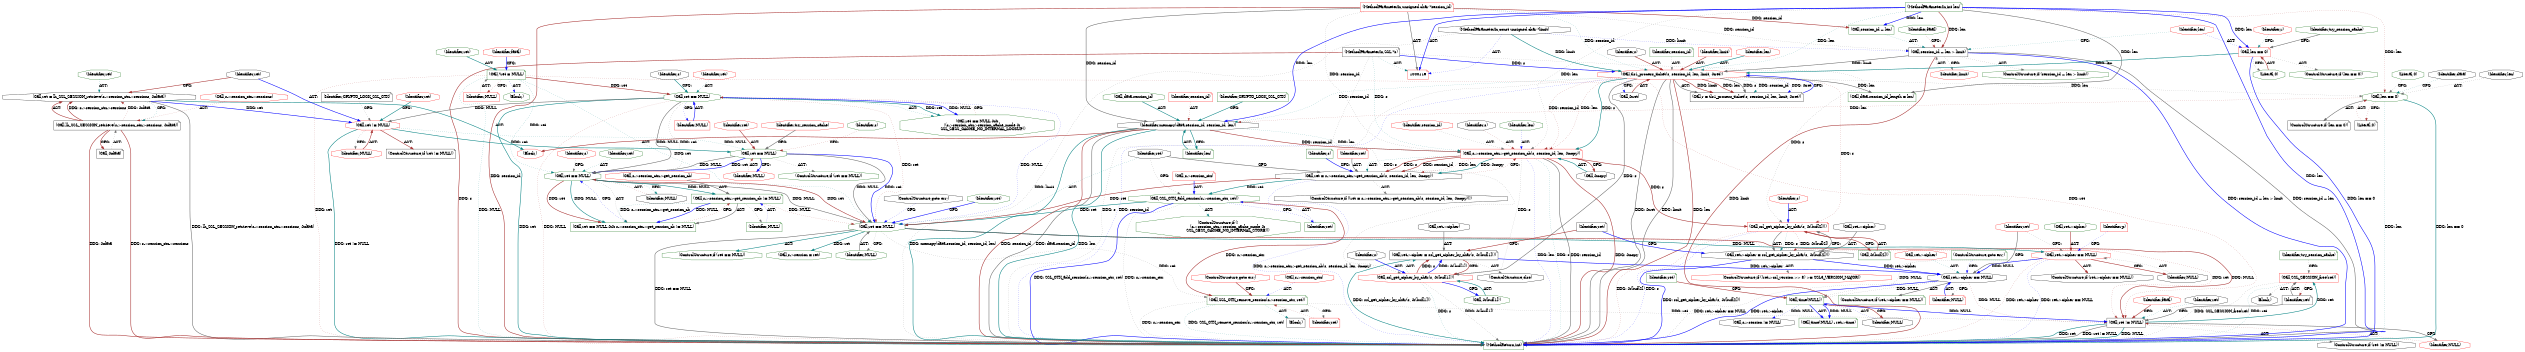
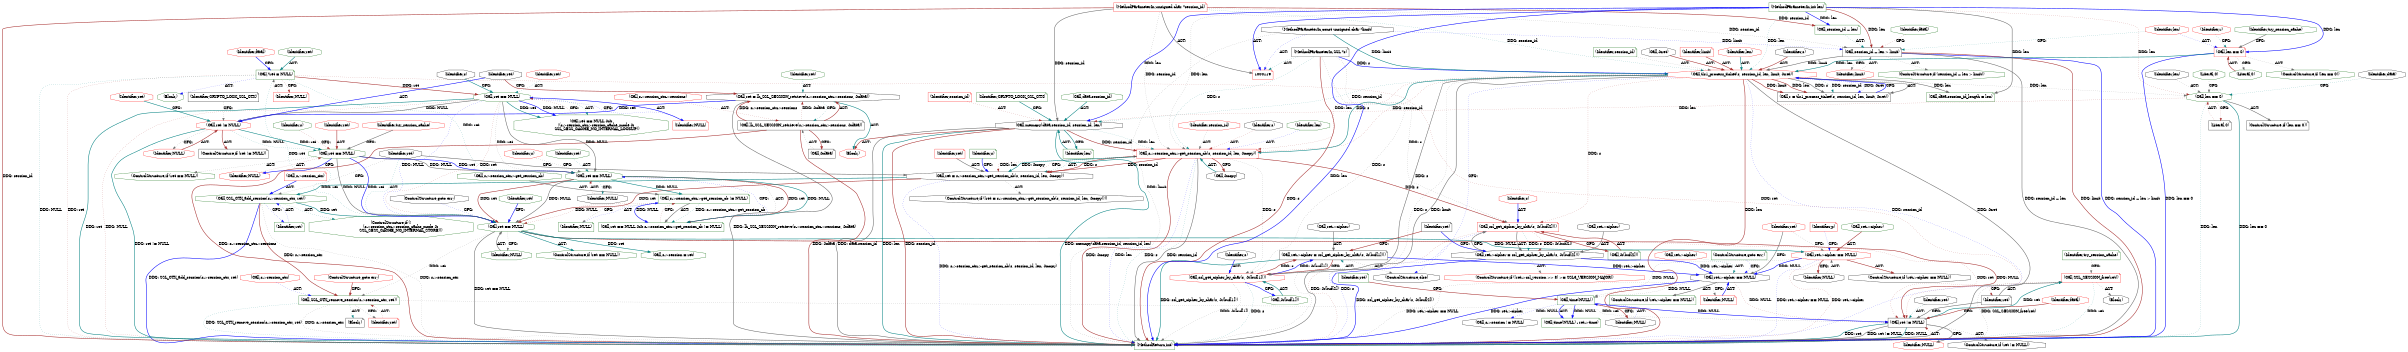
  digraph {
    node [color=darkgreen shape=octagon]
    edge [color=gray40 style=bold]
    n1 [color=red label="(Call,SSL_SESSION_free(ret))" shape=note]
    n2 [label="(MethodReturn,int)" shape=note]
    n3 [color=black label="(Identifier,ret)" shape=note]
    n4 [color=black label="(Block,)"]
    n5 [color=black label="(Call,ret != NULL)" shape=note]
    n6 [color=red label="(Identifier,NULL)"]
    n7 [color=black label="(ControlStructure,if (ret != NULL))"]
    n8 [label="(Call,SSL_CTX_remove_session(s->session_ctx, ret))" shape=note]
    n9 [color=black label="(Block,)" shape=note]
    n10 [color=red label="(Identifier,ret)" shape=note]
    n11 [label="(Call,SSL_CTX_add_session(s->session_ctx, ret))"]
    n12 [label="(Call,ret == NULL)"]
    n13 [label="(ControlStructure,if (!\n                (s->session_ctx->session_cache_mode &\n                 SSL_SESS_CACHE_NO_INTERNAL_STORE)))"]
    n14 [label="(Identifier,ret)" shape=note]
    n15 [color=red label="(Call,ret->cipher == NULL)"]
    n16 [label="(ControlStructure,if (ret == NULL))"]
    n17 [label="(Call,s->session = ret)"]
    n18 [label="(Identifier,NULL)"]
    n19 [color=black label="(Call,ret = s->session_ctx->get_session_cb(s, session_id, len, &copy))"]
    n20 [color=red label="(Call,s->session_ctx->get_session_cb(s, session_id, len, &copy))" shape=note]
    n21 [color=black label="(ControlStructure,if ((ret = s->session_ctx->get_session_cb(s, session_id, len, &copy))))"]
    n22 [color=red label="(Call,ssl_get_cipher_by_char(s, &(buf[1])))"]
    n23 [color=red label="(Call,ssl_get_cipher_by_char(s, &(buf[2])))" shape=note]
    n24 [color=black label="(Call,&copy)"]
    n25 [color=black label="(Call,ret->cipher = ssl_get_cipher_by_char(s, &(buf[1])))" shape=note]
    n26 [label="(Call,&(buf[1]))"]
    n27 [color=black label="(Call,ret->cipher = ssl_get_cipher_by_char(s, &(buf[2])))"]
    n28 [label="(Call,&(buf[2]))" shape=note]
    n29 [color=red label="(Call,tls1_process_ticket(s, session_id, len, limit, &ret))"]
-   n30 [color=black label="(Identifier,memcpy(data.session_id, session_id, len))"]
+   n30 [color=black label="(Call,memcpy(data.session_id, session_id, len))"]
    n31 [label="(Call,len == 0)"]
    n32 [label="(Call,data.session_id_length = len)" shape=note]
    n33 [color=black label="(Call,&ret)"]
    n34 [color=black label="(Call,r = tls1_process_ticket(s, session_id, len, limit, &ret))" shape=note]
    n35 [color=red label="(Block,)"]
    n36 [label="(Identifier,len)" shape=note]
    n37 [color=black label="(Literal,0)" shape=note]
    n38 [color=black label="(ControlStructure,if (len == 0))" shape=note]
    n39 [color=black label="(MethodParameterIn,SSL *s)" shape=note]
    1000119 [color=red shape=note]
    n41 [color=red label="(MethodParameterIn,unsigned char *session_id)" shape=note]
    n42 [color=black label="(Call,session_id + len > limit)" shape=note]
    n43 [label="(Call,session_id + len)" shape=note]
    n44 [color=red label="(Identifier,limit)"]
    n45 [label="(ControlStructure,if (session_id + len > limit))"]
    n46 [color=red label="(Call,len == 0)" shape=note]
    n47 [label="(ControlStructure,if (len == 0))"]
    n48 [label="(Literal,0)"]
    n49 [label="(MethodParameterIn,int len)" shape=note]
    n50 [color=black label="(MethodParameterIn,const unsigned char *limit)"]
    n51 [color=black label="(Call,ret->cipher == NULL)"]
    n52 [label="(Call,time(NULL))" shape=note]
    n53 [color=black label="(ControlStructure,if (ret->cipher == NULL))"]
    n54 [color=black label="(Identifier,NULL)"]
    n55 [label="(Call,ret == NULL)"]
    n56 [label="(Call,ret == NULL)"]
    n57 [color=red label="(Identifier,NULL)"]
    n58 [label="(ControlStructure,if (ret == NULL))"]
    n59 [label="(Call,s->session_ctx->get_session_cb != NULL)" shape=note]
    n60 [label="(Call,ret == NULL && s->session_ctx->get_session_cb != NULL)" shape=note]
    n61 [color=black label="(Identifier,NULL)"]
    n62 [color=red label="(Call,ret != NULL)"]
    n63 [color=red label="(Identifier,NULL)"]
    n64 [color=black label="(ControlStructure,if (ret != NULL))" shape=note]
    n65 [color=black label="(Call,ret = lh_SSL_SESSION_retrieve(s->session_ctx->sessions, &data))"]
    n66 [color=black label="(Call,lh_SSL_SESSION_retrieve(s->session_ctx->sessions, &data))" shape=note]
    n67 [color=black label="(Call,&data)" shape=note]
    n68 [label="(Call,ret == NULL)"]
    n69 [color=red label="(Identifier,NULL)" shape=note]
    n70 [label="(Call,ret == NULL &&\n        !(s->session_ctx->session_cache_mode &\n          SSL_SESS_CACHE_NO_INTERNAL_LOOKUP))"]
    n71 [label="(Call,*ret = NULL)" shape=note]
    n72 [color=red label="(Identifier,NULL)" shape=note]
    n73 [label="(Block,)"]
    n74 [label="(Identifier,NULL)" shape=note]
    n75 [label="(ControlStructure,if (ret->cipher == NULL))" shape=note]
    n76 [color=red label="(Identifier,NULL)" shape=note]
    n77 [color=black label="(Identifier,NULL)"]
    n78 [color=black label="(Call,s->session != NULL)"]
    n79 [label="(Call,time(NULL) - ret->time)" shape=note]
    n80 [color=black label="(ControlStructure,else)"]
    n81 [color=red label="(ControlStructure,if ((ret->ssl_version >> 8) >= SSL3_VERSION_MAJOR))"]
    n82 [color=black label="(Call,ret->cipher)"]
    n83 [color=red label="(Identifier,s)"]
    n84 [color=red label="(Call,ret->cipher)"]
    n85 [label="(ControlStructure,goto err;)" shape=note]
    n86 [label="(Call,ret->cipher)"]
    n87 [color=black label="(ControlStructure,goto err;)"]
    n88 [color=red label="(Identifier,session_id)"]
-   n89 [color=red label="(Call,s->session_ctx->get_session_cb)"]
+   n89 [label="(Call,s->session_ctx->get_session_cb)"]
    n90 [color=red label="(Call,s->session_ctx->sessions)"]
    n91 [color=black label="(Identifier,CRYPTO_LOCK_SSL_CTX)" shape=note]
    n92 [color=red label="(Identifier,fatal)"]
    n93 [label="(Identifier,ret)"]
    n94 [color=black label="(Identifier,ret)"]
    n95 [color=red label="(Identifier,len)"]
    n96 [color=black label="(Identifier,s)"]
    n97 [color=red label="(Identifier,p)" shape=note]
    n98 [color=red label="(Identifier,session_id)" shape=note]
    n99 [color=red label="(Identifier,limit)" shape=note]
    n100 [color=red label="(Identifier,ret)"]
    n101 [color=black label="(Identifier,len)"]
    n102 [label="(Identifier,len)"]
    n103 [label="(Identifier,ret)" shape=note]
    n104 [color=red label="(Identifier,ret)" shape=note]
    n105 [color=black label="(Call,ret->cipher)"]
    n106 [color=red label="(Call,s->session_ctx)"]
    n107 [label="(Identifier,CRYPTO_LOCK_SSL_CTX)" shape=note]
    n108 [color=red label="(Identifier,len)"]
    n109 [color=red label="(Identifier,ret)"]
    n110 [color=red label="(Call,s->session_ctx)" shape=note]
    n111 [label="(Identifier,ret)"]
    n112 [label="(Identifier,s)" shape=note]
    n113 [color=red label="(Identifier,fatal)"]
    n114 [label="(Call,data.session_id)"]
    n115 [color=red label="(Identifier,try_session_cache)"]
    n116 [color=red label="(Identifier,ret)"]
    n117 [color=red label="(Identifier,r)"]
    n118 [color=black label="(Identifier,s)"]
    n119 [label="(Identifier,try_session_cache)" shape=note]
    n120 [color=black label="(Identifier,ret)" shape=note]
    n121 [color=black label="(Identifier,s)"]
    n122 [label="(Literal,0)"]
    n123 [color=black label="(Identifier,data)"]
    n124 [color=red label="(Identifier,s)"]
    n125 [color=red label="(ControlStructure,goto err;)"]
    n126 [label="(Identifier,ret)"]
    n127 [color=red label="(Identifier,ret)"]
    n128 [color=black label="(Identifier,s)"]
    n129 [label="(Identifier,s)"]
    n130 [color=black label="(Identifier,ret)"]
    n131 [label="(Identifier,ret)"]
    n132 [color=black label="(Identifier,ret)"]
    n133 [label="(Identifier,session_id)" shape=note]
    n134 [label="(Identifier,fatal)"]
    n135 [label="(Identifier,try_session_cache)"]
    n1 -> n2 [color=teal label="DDG: ret" style=dotted]
    n1 -> n2 [label="DDG: SSL_SESSION_free(ret)" style=dotted]
    n1 -> n3 [color=brown label="CFG: " style=dotted]
    n1 -> n4 [label="AST: " style=dotted]
    n3 -> n1 [label="AST: "]
    n3 -> n5 [label="CFG: "]
    n5 -> n1 [color=teal label="DDG: ret"]
    n5 -> n2 [color=teal label="DDG: ret"]
    n5 -> n2 [label="DDG: ret != NULL"]
    n5 -> n2 [color=teal label="DDG: NULL"]
    n5 -> n6 [label="CFG: "]
    n5 -> n7 [label="AST: " style=dotted]
    n6 -> n5 [color=brown label="AST: " style=dotted]
    n8 -> n2 [label="DDG: s->session_ctx" style=dotted]
    n8 -> n2 [color=teal label="DDG: SSL_CTX_remove_session(s->session_ctx, ret)" style=dotted]
    n8 -> n5 [label="DDG: ret" style=dotted]
    n8 -> n9 [color=teal label="AST: " style=dotted]
    n8 -> n10 [label="CFG: " style=dotted]
    n10 -> n8 [color=brown label="AST: " style=dotted]
    n11 -> n2 [color=blue label="DDG: SSL_CTX_add_session(s->session_ctx, ret)"]
    n11 -> n2 [label="DDG: s->session_ctx" style=dotted]
    n11 -> n8 [color=brown label="DDG: s->session_ctx"]
    n11 -> n12 [color=teal label="DDG: ret"]
    n11 -> n13 [color=teal label="AST: " style=dotted]
    n11 -> n14 [color=blue label="CFG: " style=dotted]
    n12 -> n2 [label="DDG: ret == NULL"]
    n12 -> n5 [color=brown label="DDG: ret" style=dotted]
    n12 -> n5 [color=brown label="DDG: NULL"]
    n12 -> n8 [label="DDG: ret" style=dotted]
    n12 -> n15 [color=teal label="DDG: NULL"]
    n12 -> n16 [color=teal label="AST: "]
    n12 -> n17 [color=teal label="DDG: ret"]
    n12 -> n18 [label="CFG: " style=dotted]
    n14 -> n11 [color=blue label="AST: " style=dotted]
    n15 -> n2 [color=blue label="DDG: ret->cipher == NULL" style=dotted]
    n15 -> n2 [color=brown label="DDG: ret->cipher" style=dotted]
    n15 -> n51 [color=blue label="DDG: NULL"]
    n15 -> n52 [label="DDG: NULL" style=dotted]
    n15 -> n53 [color=brown label="AST: "]
    n15 -> n54 [color=brown label="CFG: "]
    n18 -> n12 [label="AST: "]
    n19 -> n2 [color=blue label="DDG: s->session_ctx->get_session_cb(s, session_id, len, &copy)" style=dotted]
    n19 -> n11 [color=teal label="DDG: ret"]
    n19 -> n12 [color=brown label="DDG: ret"]
    n19 -> n20 [color=brown label="CFG: " style=dotted]
    n19 -> n21 [label="AST: " style=dotted]
    n20 -> n2 [color=teal label="DDG: s" style=dotted]
    n20 -> n2 [label="DDG: session_id"]
    n20 -> n2 [color=brown label="DDG: &copy"]
    n20 -> n2 [color=blue label="DDG: len" style=dotted]
    n20 -> n19 [color=teal label="AST: " style=dotted]
    n20 -> n19 [color=brown label="DDG: s"]
    n20 -> n19 [color=brown label="DDG: session_id"]
    n20 -> n19 [color=brown label="DDG: len" style=dotted]
    n20 -> n19 [color=teal label="DDG: &copy"]
    n20 -> n22 [label="DDG: s" style=dotted]
    n20 -> n23 [color=brown label="DDG: s"]
    n20 -> n24 [color=brown label="CFG: "]
    n22 -> n2 [color=teal label="DDG: s" style=dotted]
    n22 -> n2 [label="DDG: &(buf[1])" style=dotted]
    n22 -> n25 [color=teal label="AST: " style=dotted]
    n22 -> n25 [color=brown label="DDG: s"]
    n22 -> n25 [color=blue label="DDG: &(buf[1])"]
    n22 -> n26 [color=blue label="CFG: "]
    n23 -> n2 [color=brown label="DDG: &(buf[2])" style=dotted]
    n23 -> n2 [color=blue label="DDG: s" style=dotted]
    n23 -> n27 [label="AST: "]
    n23 -> n27 [color=teal label="DDG: s" style=dotted]
    n23 -> n27 [color=brown label="DDG: &(buf[2])" style=dotted]
    n23 -> n28 [color=brown label="CFG: "]
    n24 -> n20 [color=teal label="AST: "]
    n25 -> n2 [color=teal label="DDG: ssl_get_cipher_by_char(s, &(buf[1]))"]
    n25 -> n22 [color=brown label="CFG: "]
    n25 -> n51 [color=blue label="DDG: ret->cipher"]
    n25 -> n80 [label="AST: " style=dotted]
    n26 -> n22 [color=teal label="AST: "]
    n27 -> n2 [color=blue label="DDG: ssl_get_cipher_by_char(s, &(buf[2]))"]
    n27 -> n23 [label="CFG: "]
    n27 -> n51 [color=blue label="DDG: ret->cipher"]
    n27 -> n81 [label="AST: " style=dotted]
    n28 -> n23 [color=brown label="AST: "]
    n29 -> n2 [label="DDG: s" style=dotted]
    n29 -> n2 [color=blue label="DDG: session_id" style=dotted]
    n29 -> n2 [label="DDG: &ret"]
    n29 -> n2 [label="DDG: limit"]
    n29 -> n2 [color=brown label="DDG: len"]
    n29 -> n20 [color=teal label="DDG: s"]
    n29 -> n20 [color=brown label="DDG: session_id" style=dotted]
    n29 -> n20 [color=brown label="DDG: len" style=dotted]
    n29 -> n22 [label="DDG: s"]
    n29 -> n23 [color=brown label="DDG: s" style=dotted]
    n29 -> n30 [color=teal label="DDG: session_id" style=dotted]
    n29 -> n31 [label="DDG: len" style=dotted]
    n29 -> n32 [label="DDG: len"]
-   n29 -> n33 [color=blue label="CFG: " style=dotted]
+   n29 -> n80 [color=blue label="CFG: " style=dotted]
    n29 -> n34 [label="AST: "]
    n29 -> n34 [color=brown label="DDG: limit"]
    n29 -> n34 [color=brown label="DDG: len"]
    n29 -> n34 [label="DDG: s"]
    n29 -> n34 [color=teal label="DDG: session_id" style=dotted]
    n29 -> n34 [color=blue label="DDG: &ret" style=dotted]
    n30 -> n2 [color=brown label="DDG: session_id"]
    n30 -> n2 [color=teal label="DDG: memcpy(data.session_id, session_id, len)"]
    n30 -> n2 [label="DDG: data.session_id"]
    n30 -> n2 [color=teal label="DDG: len"]
    n30 -> n20 [color=brown label="DDG: session_id"]
    n30 -> n20 [color=teal label="DDG: len" style=dotted]
    n30 -> n35 [color=brown label="AST: "]
    n30 -> n36 [color=teal label="CFG: "]
    n31 -> n2 [color=teal label="DDG: len == 0"]
    n31 -> n2 [color=teal label="DDG: len" style=dotted]
    n31 -> n30 [color=brown label="DDG: len" style=dotted]
    n31 -> n37 [color=brown label="CFG: " style=dotted]
    n31 -> n38 [label="AST: "]
    n33 -> n29 [color=brown label="AST: "]
    n34 -> n29 [color=blue label="CFG: "]
    n36 -> n30 [color=teal label="AST: "]
    n37 -> n31 [color=brown label="AST: " style=dotted]
    n39 -> n2 [color=brown label="DDG: s"]
    n39 -> n20 [color=teal label="DDG: s" style=dotted]
    n39 -> n22 [label="DDG: s" style=dotted]
    n39 -> n23 [label="DDG: s" style=dotted]
    n39 -> n29 [color=blue label="DDG: s"]
    n39 -> 1000119 [color=teal label="AST: " style=dotted]
    n41 -> n2 [color=brown label="DDG: session_id"]
    n41 -> n20 [label="DDG: session_id" style=dotted]
    n41 -> n29 [color=teal label="DDG: session_id" style=dotted]
    n41 -> n30 [label="DDG: session_id"]
    n41 -> 1000119 [label="AST: "]
    n41 -> n42 [label="DDG: session_id" style=dotted]
    n41 -> n43 [color=brown label="DDG: session_id"]
    n42 -> n2 [color=blue label="DDG: session_id + len > limit"]
    n42 -> n2 [label="DDG: session_id + len"]
    n42 -> n2 [color=brown label="DDG: limit"]
    n42 -> n29 [label="DDG: limit"]
    n42 -> n44 [label="CFG: " style=dotted]
    n42 -> n45 [label="AST: " style=dotted]
    n43 -> n42 [color=teal label="AST: " style=dotted]
    n44 -> n42 [label="AST: " style=dotted]
    n46 -> n2 [color=blue label="DDG: len == 0"]
    n46 -> n29 [color=teal label="DDG: len"]
    n46 -> n47 [label="AST: " style=dotted]
    n46 -> n48 [label="CFG: " style=dotted]
    n48 -> n46 [color=brown label="AST: "]
    n49 -> n2 [color=blue label="DDG: len"]
    n49 -> n20 [label="DDG: len" style=dotted]
    n49 -> n29 [color=teal label="DDG: len" style=dotted]
    n49 -> n30 [color=blue label="DDG: len"]
    n49 -> n31 [color=brown label="DDG: len" style=dotted]
    n49 -> n32 [label="DDG: len"]
    n49 -> 1000119 [color=blue label="AST: "]
    n49 -> n42 [color=brown label="DDG: len"]
    n49 -> n43 [color=blue label="DDG: len"]
    n49 -> n46 [color=blue label="DDG: len"]
    n50 -> n2 [label="DDG: limit" style=dotted]
    n50 -> n29 [color=teal label="DDG: limit"]
    n50 -> 1000119 [color=blue label="AST: " style=dotted]
    n50 -> n42 [color=blue label="DDG: limit" style=dotted]
    n51 -> n2 [label="DDG: ret->cipher == NULL" style=dotted]
    n51 -> n2 [color=blue label="DDG: ret->cipher"]
    n51 -> n5 [color=brown label="DDG: NULL" style=dotted]
    n51 -> n52 [label="DDG: NULL" style=dotted]
    n51 -> n75 [label="AST: "]
    n51 -> n76 [label="CFG: " style=dotted]
    n52 -> n5 [color=blue label="DDG: NULL"]
    n52 -> n77 [color=brown label="CFG: "]
    n52 -> n78 [color=blue label="DDG: NULL" style=dotted]
    n52 -> n79 [color=blue label="AST: "]
    n52 -> n79 [color=blue label="DDG: NULL"]
    n54 -> n15 [label="AST: " style=dotted]
    n55 -> n12 [color=blue label="DDG: ret"]
    n55 -> n12 [label="DDG: NULL"]
    n55 -> n56 [color=blue label="DDG: ret"]
    n55 -> n56 [label="DDG: NULL"]
    n55 -> n57 [color=blue label="CFG: "]
    n55 -> n58 [label="AST: " style=dotted]
    n56 -> n12 [color=brown label="DDG: ret"]
    n56 -> n12 [label="DDG: NULL"]
    n56 -> n59 [color=teal label="DDG: NULL"]
    n56 -> n60 [label="AST: " style=dotted]
    n56 -> n60 [color=brown label="DDG: ret"]
    n56 -> n60 [color=teal label="DDG: NULL"]
    n56 -> n61 [color=teal label="CFG: " style=dotted]
    n57 -> n55 [color=brown label="AST: " style=dotted]
    n59 -> n12 [color=brown label="DDG: NULL" style=dotted]
    n59 -> n60 [label="AST: "]
    n59 -> n60 [color=teal label="DDG: s->session_ctx->get_session_cb" style=dotted]
    n59 -> n60 [color=blue label="DDG: NULL"]
    n59 -> n74 [label="CFG: " style=dotted]
    n60 -> n56 [color=blue label="CFG: " style=dotted]
    n60 -> n59 [color=brown label="CFG: " style=dotted]
    n61 -> n56 [color=brown label="AST: " style=dotted]
    n62 -> n2 [color=teal label="DDG: ret != NULL"]
    n62 -> n55 [color=teal label="DDG: ret"]
    n62 -> n55 [color=teal label="DDG: NULL" style=dotted]
    n62 -> n63 [label="CFG: " style=dotted]
    n62 -> n64 [color=brown label="AST: "]
    n63 -> n62 [color=brown label="AST: "]
    n65 -> n2 [label="DDG: lh_SSL_SESSION_retrieve(s->session_ctx->sessions, &data)"]
    n65 -> n35 [color=teal label="AST: "]
    n65 -> n62 [color=blue label="DDG: ret"]
    n65 -> n66 [color=teal label="CFG: " style=dotted]
    n66 -> n2 [color=brown label="DDG: &data"]
    n66 -> n2 [color=brown label="DDG: s->session_ctx->sessions"]
    n66 -> n65 [color=brown label="AST: "]
    n66 -> n65 [color=brown label="DDG: s->session_ctx->sessions"]
    n66 -> n65 [color=brown label="DDG: &data" style=dotted]
    n66 -> n67 [color=brown label="CFG: "]
    n67 -> n66 [label="AST: " style=dotted]
    n68 -> n2 [color=brown label="DDG: NULL" style=dotted]
    n68 -> n2 [color=teal label="DDG: ret"]
    n68 -> n12 [color=brown label="DDG: ret" style=dotted]
    n68 -> n12 [color=blue label="DDG: NULL" style=dotted]
    n68 -> n56 [label="DDG: ret" style=dotted]
    n68 -> n56 [label="DDG: NULL"]
    n68 -> n62 [label="DDG: NULL"]
    n68 -> n69 [color=blue label="CFG: " style=dotted]
    n68 -> n70 [color=teal label="AST: " style=dotted]
    n68 -> n70 [color=teal label="DDG: ret"]
    n68 -> n70 [color=blue label="DDG: NULL"]
    n69 -> n68 [color=blue label="AST: "]
    n70 -> n68 [color=brown label="CFG: " style=dotted]
    n71 -> n2 [color=brown label="DDG: ret" style=dotted]
    n71 -> n2 [color=teal label="DDG: NULL" style=dotted]
    n71 -> n5 [color=brown label="DDG: ret" style=dotted]
    n71 -> n12 [color=teal label="DDG: ret" style=dotted]
    n71 -> n56 [color=teal label="DDG: ret" style=dotted]
    n71 -> n68 [color=brown label="DDG: ret"]
    n71 -> n72 [color=brown label="CFG: " style=dotted]
    n71 -> n73 [color=blue label="AST: " style=dotted]
    n72 -> n71 [label="AST: " style=dotted]
    n74 -> n59 [color=blue label="AST: " style=dotted]
    n76 -> n51 [color=blue label="AST: "]
    n77 -> n52 [color=blue label="AST: " style=dotted]
    n82 -> n25 [label="AST: "]
    n83 -> n56 [label="CFG: " style=dotted]
    n84 -> n51 [color=teal label="AST: " style=dotted]
    n85 -> n51 [color=blue label="CFG: " style=dotted]
    n86 -> n15 [color=brown label="AST: "]
    n87 -> n12 [color=blue label="CFG: " style=dotted]
    n88 -> n20 [label="AST: " style=dotted]
    n89 -> n59 [label="AST: "]
    n90 -> n66 [color=brown label="AST: " style=dotted]
    n91 -> n62 [label="CFG: " style=dotted]
    n92 -> n71 [color=blue label="CFG: "]
    n93 -> n71 [color=teal label="AST: "]
    n94 -> n62 [color=blue label="AST: "]
    n94 -> n65 [color=brown label="CFG: "]
    n95 -> n42 [color=teal label="CFG: " style=dotted]
    n95 -> n46 [color=blue label="AST: " style=dotted]
    n96 -> n20 [color=brown label="AST: " style=dotted]
    n97 -> n15 [color=blue label="CFG: " style=dotted]
    n98 -> n30 [color=brown label="AST: " style=dotted]
    n99 -> n29 [color=brown label="AST: "]
    n100 -> n15 [label="CFG: " style=dotted]
    n100 -> n51 [label="CFG: "]
    n101 -> n31 [label="AST: " style=dotted]
    n102 -> n20 [color=blue label="AST: " style=dotted]
    n103 -> n52 [color=brown label="CFG: "]
    n104 -> n19 [label="AST: "]
    n105 -> n27 [label="AST: "]
    n106 -> n8 [color=blue label="AST: " style=dotted]
    n107 -> n30 [color=teal label="CFG: "]
    n108 -> n29 [color=teal label="AST: "]
    n109 -> n55 [color=brown label="AST: "]
    n110 -> n11 [color=blue label="AST: "]
    n111 -> n56 [color=teal label="AST: " style=dotted]
    n112 -> n19 [color=blue label="CFG: "]
    n113 -> n5 [color=brown label="CFG: "]
    n114 -> n30 [color=teal label="AST: "]
    n115 -> n55 [label="CFG: "]
    n116 -> n62 [color=teal label="CFG: "]
    n117 -> n46 [color=teal label="CFG: " style=dotted]
    n118 -> n22 [color=blue label="AST: "]
    n119 -> n1 [label="CFG: " style=dotted]
    n120 -> n25 [color=brown label="CFG: "]
    n120 -> n27 [color=blue label="CFG: "]
    n121 -> n29 [color=brown label="AST: "]
    n122 -> n31 [label="CFG: " style=dotted]
    n123 -> n31 [color=teal label="CFG: " style=dotted]
    n124 -> n23 [color=blue label="AST: "]
    n125 -> n8 [color=brown label="CFG: "]
    n126 -> n65 [color=teal label="AST: " style=dotted]
    n127 -> n68 [color=teal label="AST: " style=dotted]
    n128 -> n68 [color=teal label="CFG: "]
    n129 -> n55 [color=brown label="CFG: " style=dotted]
    n130 -> n11 [label="CFG: " style=dotted]
    n130 -> n12 [color=teal label="AST: " style=dotted]
    n130 -> n19 [label="CFG: "]
    n131 -> n12 [color=blue label="CFG: "]
    n132 -> n5 [color=teal label="AST: " style=dotted]
    n133 -> n29 [label="AST: " style=dotted]
    n134 -> n42 [color=brown label="CFG: " style=dotted]
    n135 -> n46 [label="CFG: "]
  }
